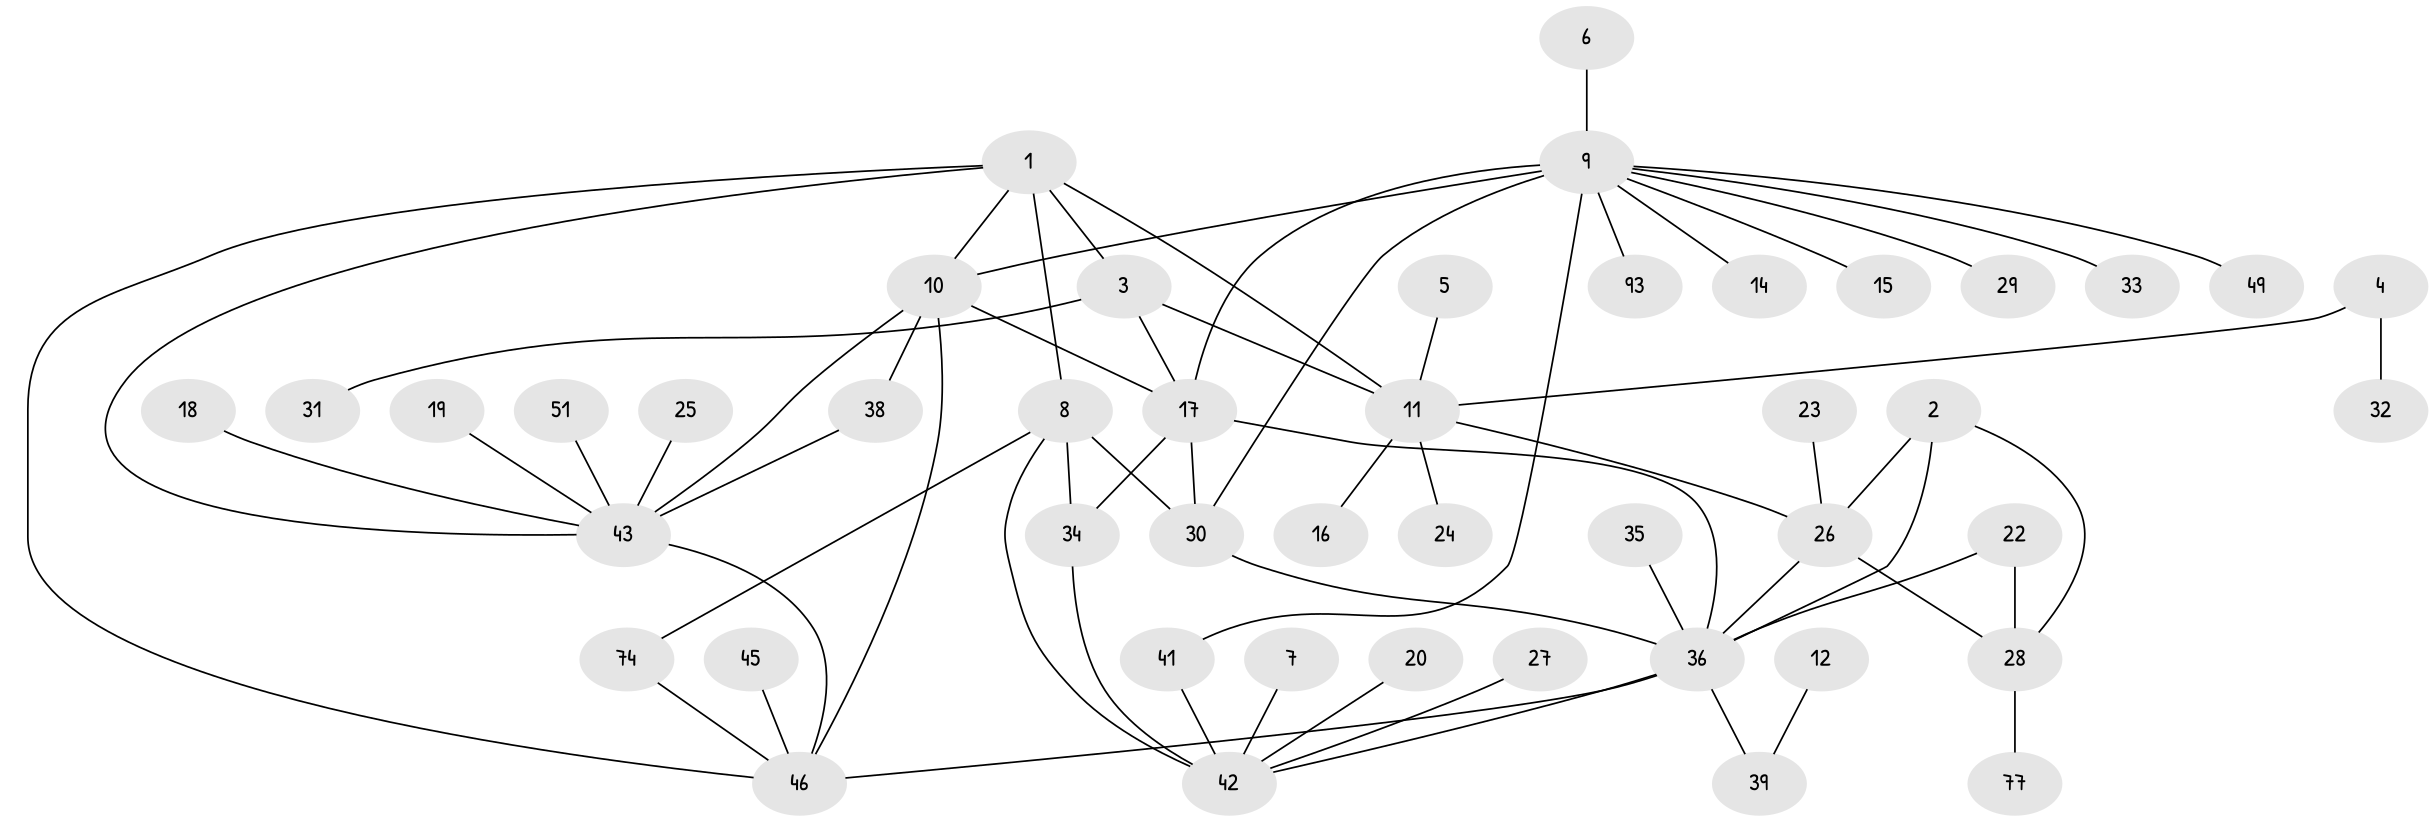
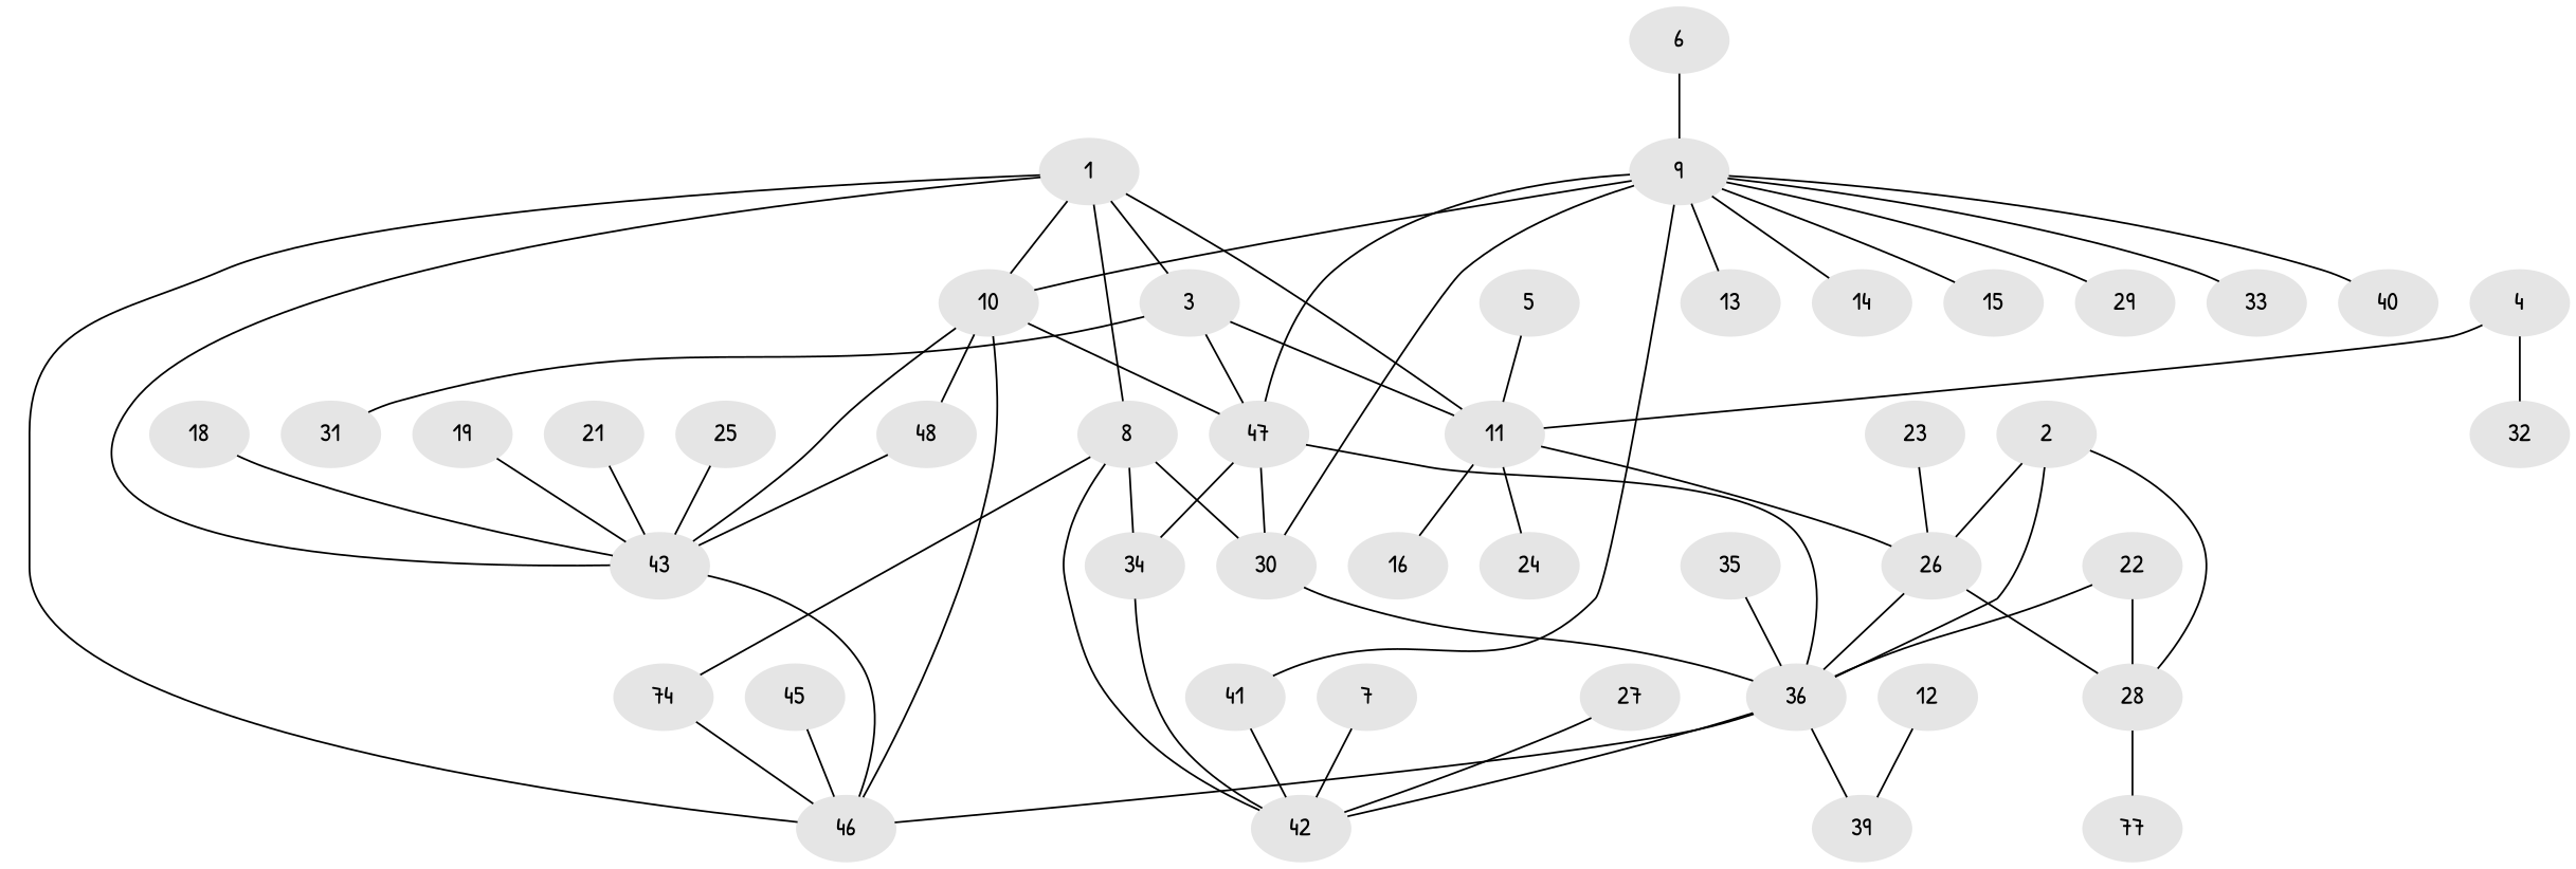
  graph {
    fontname="Patrick Hand"
    node [color=gray90 fontname="Patrick Hand" style=filled]
    edge [fontname="Patrick Hand" weight=1.0]
    1
    3
    8
    10
    11
    43
    46
-   17
+   17 [label=47]
    31
    42
    30
    34
    n13 [label=74]
-   38
+   38 [label=48]
    26
    16
    24
    2
    28
    36
    n21 [label=77]
    39
    4
    32
    5
    6
    9
-   13 [label=93]
+   13
    14
    15
    29
    33
-   40 [label=49]
+   40
    41
    7
    12
    18
    19
-   20
-   21 [label=51]
+   21
    22
    23
    25
    27
    35
    45
    1 -- 3 [weight=2.0]
    1 -- 8
    1 -- 10
    1 -- 11
    1 -- 43
    1 -- 46
    3 -- 11 [weight=2.0]
    3 -- 17
    3 -- 31
    8 -- 42 [weight=2.0]
    8 -- 30
    8 -- 34 [weight=2.0]
    8 -- n13
    10 -- 43
    10 -- 46
    10 -- 17
    10 -- 38
    11 -- 26
    11 -- 16
    11 -- 24
    43 -- 46
    17 -- 30
    17 -- 34
    17 -- 36
    30 -- 36
    34 -- 42
    n13 -- 46
    38 -- 43
    26 -- 28
    26 -- 36
    2 -- 26
    2 -- 28
    2 -- 36
    28 -- n21
    36 -- 46
    36 -- 42
    36 -- 39
    4 -- 11
    4 -- 32
    5 -- 11
    6 -- 9
    9 -- 10
    9 -- 17 [weight=2.0]
    9 -- 30 [weight=2.0]
    9 -- 13
    9 -- 14
    9 -- 15
    9 -- 29
    9 -- 33
    9 -- 40
    9 -- 41
    41 -- 42
    7 -- 42
    12 -- 39
    18 -- 43
    19 -- 43
-   20 -- 42
    21 -- 43
    22 -- 28
    22 -- 36
    23 -- 26
    25 -- 43
    27 -- 42
    35 -- 36
    45 -- 46
  }
